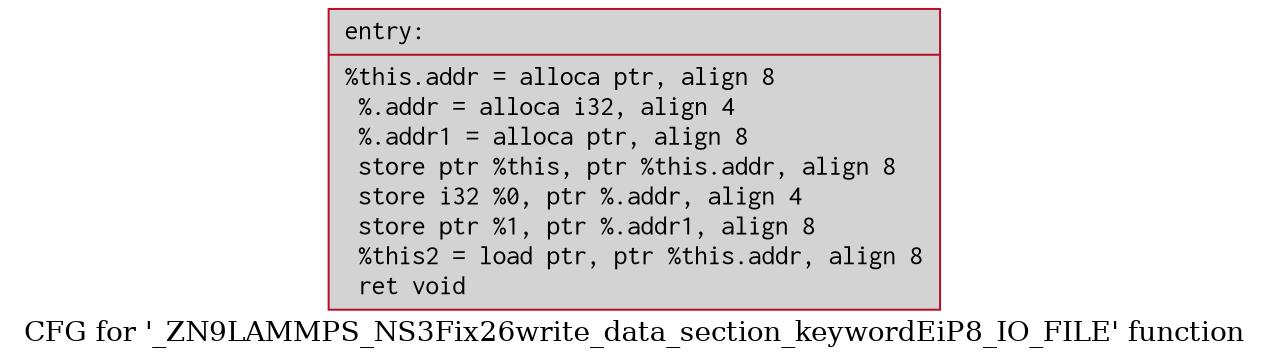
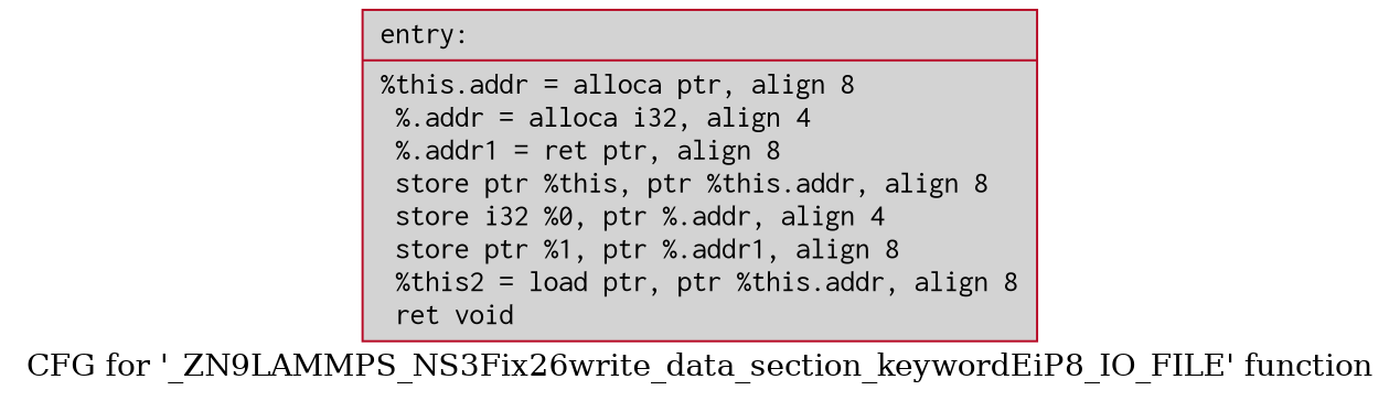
  digraph {
    label="CFG for '_ZN9LAMMPS_NS3Fix26write_data_section_keywordEiP8_IO_FILE' function"
-   n1 [color="#b70d28ff" fillcolor=lightgrey fontname=Courier label="{entry:\l|  %this.addr = alloca ptr, align 8\l  %.addr = alloca i32, align 4\l  %.addr1 = alloca ptr, align 8\l  store ptr %this, ptr %this.addr, align 8\l  store i32 %0, ptr %.addr, align 4\l  store ptr %1, ptr %.addr1, align 8\l  %this2 = load ptr, ptr %this.addr, align 8\l  ret void\l}" shape=record style=filled]
+   n1 [color="#b70d28ff" fillcolor=lightgrey fontname=Courier label="{entry:\l|  %this.addr = alloca ptr, align 8\l  %.addr = alloca i32, align 4\l  %.addr1 = ret ptr, align 8\l  store ptr %this, ptr %this.addr, align 8\l  store i32 %0, ptr %.addr, align 4\l  store ptr %1, ptr %.addr1, align 8\l  %this2 = load ptr, ptr %this.addr, align 8\l  ret void\l}" shape=record style=filled]
  }
